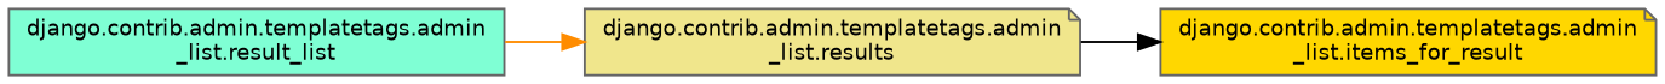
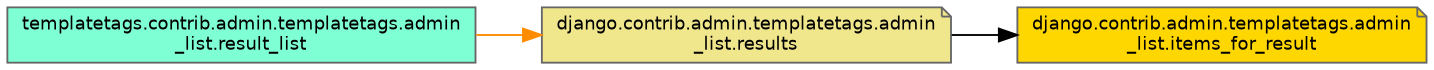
  digraph {
    rankdir=RL
    node [color=grey40 fontname=Helvetica fontsize=10 shape=note style=filled]
    edge [dir=back fontname=Helvetica fontsize=10 labelfontname=Helvetica labelfontsize=10 style=solid]
    n1 [color=gray40 fillcolor=gold fontcolor=black height=0.2 label="django.contrib.admin.templatetags.admin\l_list.items_for_result" width=0.4]
    n2 [fillcolor=khaki height=0.2 label="django.contrib.admin.templatetags.admin\l_list.results" width=0.4]
-   n3 [fillcolor=aquamarine height=0.2 label="django.contrib.admin.templatetags.admin\l_list.result_list" shape=box width=0.4]
+   n3 [fillcolor=aquamarine height=0.2 label="templatetags.contrib.admin.templatetags.admin\l_list.result_list" shape=box width=0.4]
    n1 -> n2 [color=black]
    n2 -> n3 [color=darkorange]
  }
